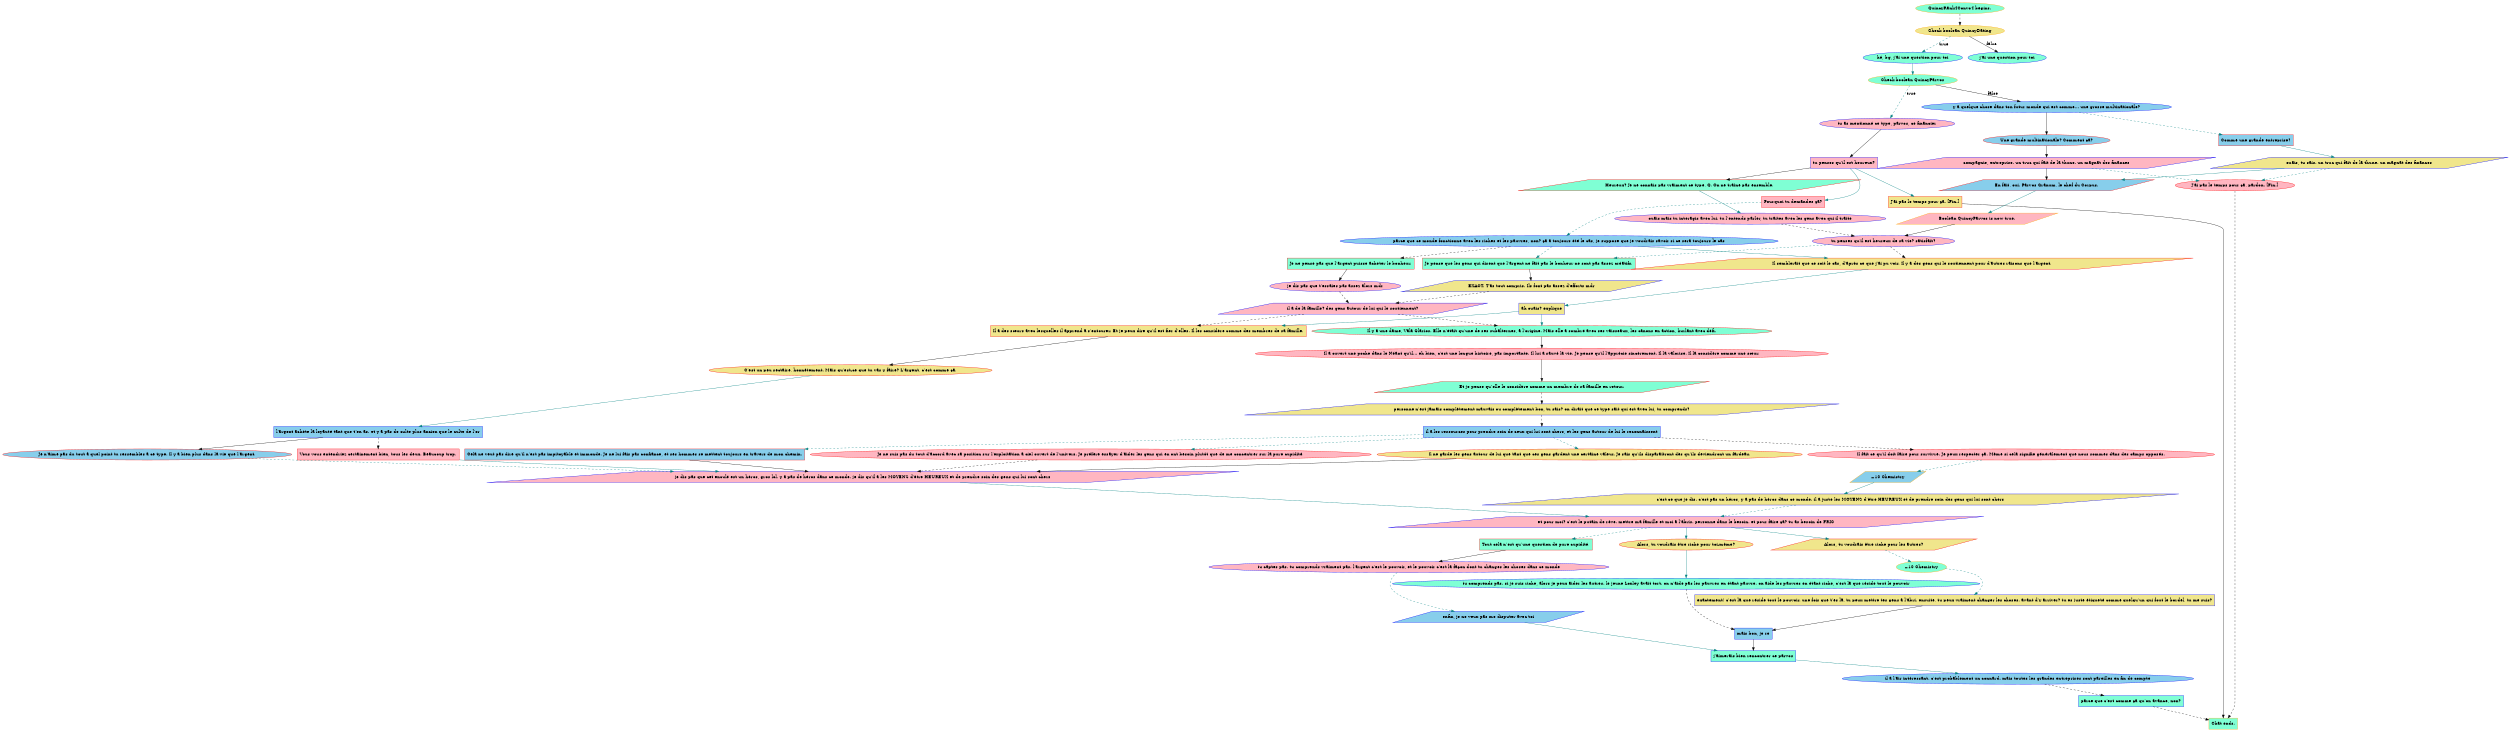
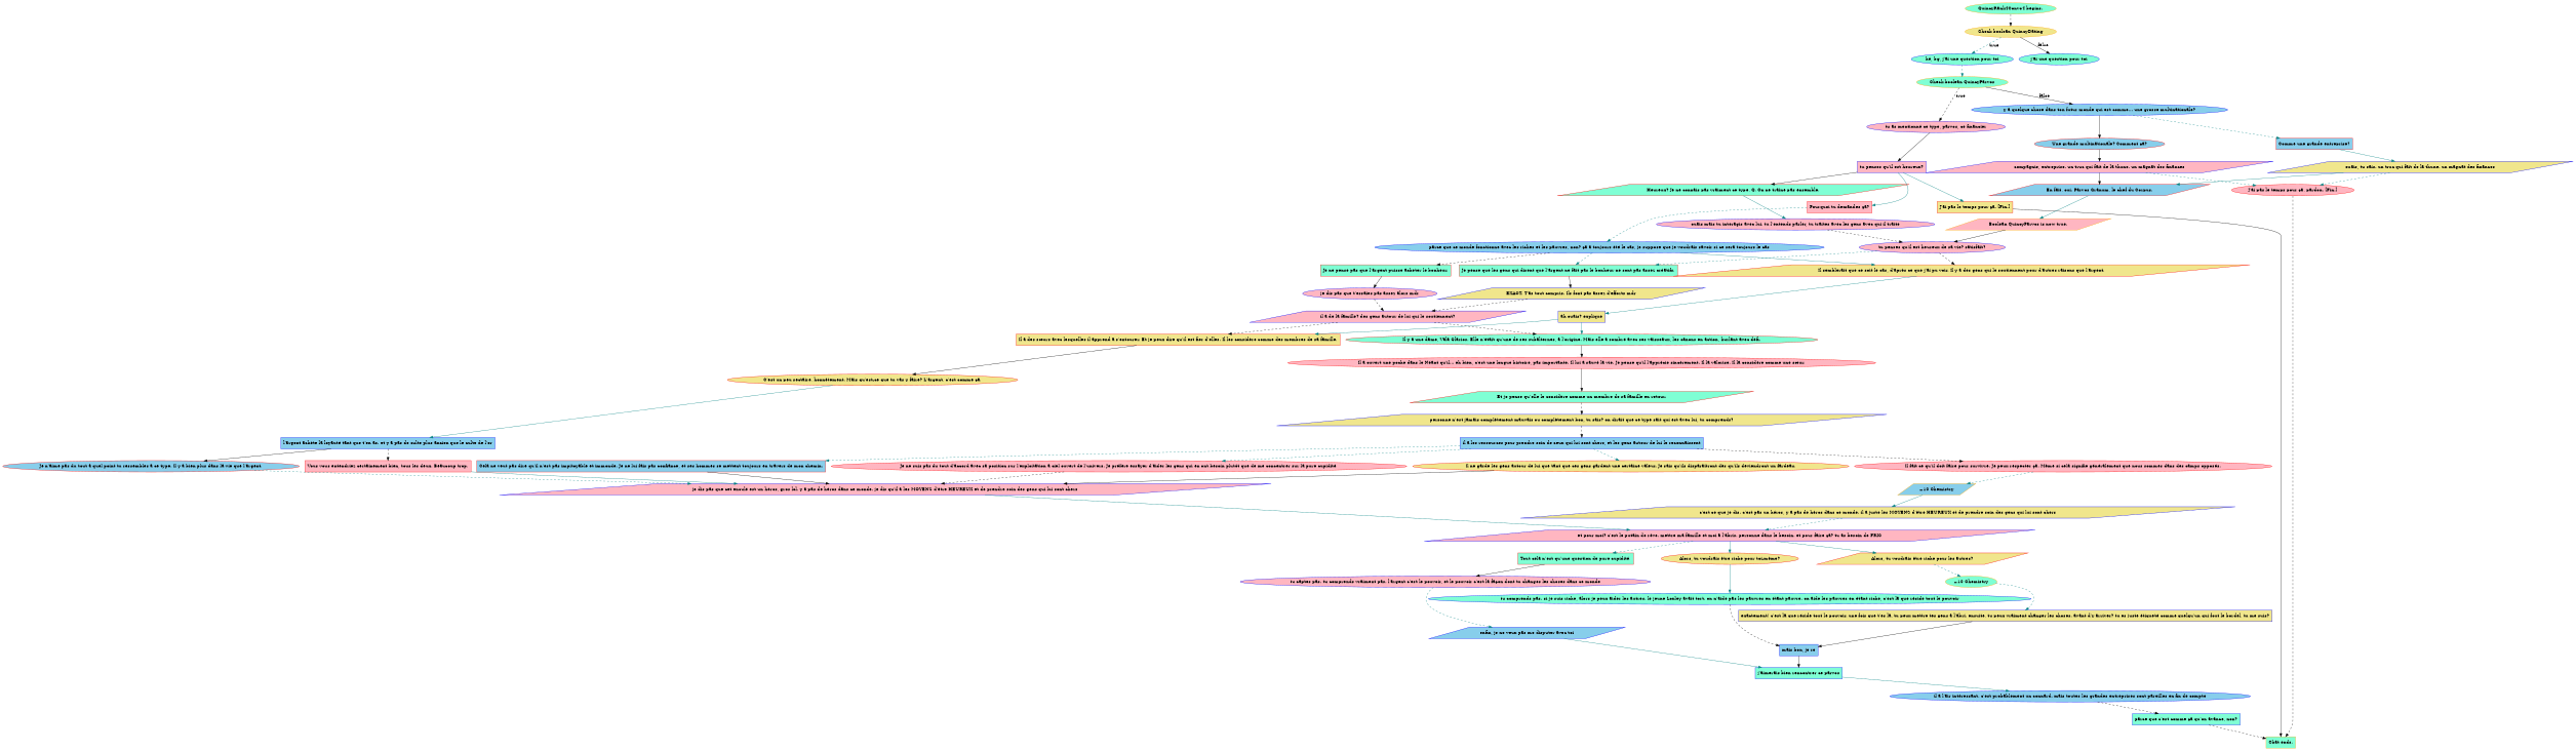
  digraph {
    node [color=blue fillcolor=lightpink shape=ellipse style=filled]
    edge [color=black style=solid]
    "QuincyRank4Convo4 begins." [color=orange fillcolor=aquamarine]
    n2 [color=orange fillcolor=khaki label="Check boolean QuincyDating"]
    n3 [fillcolor=aquamarine label="hé, bg, j'ai une question pour toi"]
    n4 [fillcolor=aquamarine label="j'ai une question pour toi"]
    n5 [color=orange fillcolor=aquamarine label="Check boolean QuincyParvos"]
    n6 [label="tu as mentionné ce type, parvos, ce financier"]
    n7 [fillcolor=skyblue label="y a quelque chose dans ton futur monde qui est comme... une grosse multinationale?"]
    n8 [label="tu penses qu'il est heureux?" shape=box]
    n9 [color=red fillcolor=skyblue label="Une grande multinationale? Comment ça?"]
    n10 [color=red fillcolor=skyblue label="Comme une grande entreprise?" shape=box]
    n11 [color=red fillcolor=aquamarine label="Heureux? Je ne connais pas vraiment ce type, Q. On ne traîne pas ensemble." shape=parallelogram]
    n12 [color=red label="Pourquoi tu demandes ça?" shape=box]
    n13 [color=red fillcolor=khaki label="J'ai pas le temps pour ça. [Fin.]" shape=box]
    n14 [label="compagnie, entreprise. un truc qui fait de la thune. un magnat des finances" shape=parallelogram]
    n15 [fillcolor=khaki label="ouais, tu sais. un truc qui fait de la thune. un magnat des finances" shape=parallelogram]
    n16 [label="ouais mais tu interagis avec lui. tu l'entends parler, tu traites avec les gens avec qui il traite"]
    n17 [fillcolor=skyblue label="parce que ce monde fonctionne avec les riches et les pauvres, non? ça a toujours été le cas, je suppose que je voudrais savoir si ce sera toujours le cas"]
    "Chat ends." [color=orange fillcolor=aquamarine shape=box]
    n19 [color=red fillcolor=skyblue label="En fait, oui. Parvos Granum, le chef du Corpus." shape=parallelogram]
    n20 [color=red label="J'ai pas le temps pour ça, pardon. [Fin.]"]
    n21 [label="tu penses qu'il est heureux de sa vie? satisfait?"]
    n22 [color=red fillcolor=aquamarine label="Je ne pense pas que l’argent puisse acheter le bonheur." shape=box]
    n23 [color=red fillcolor=aquamarine label="Je pense que les gens qui disent que l’argent ne fait pas le bonheur ne sont pas assez créatifs." shape=box]
    n24 [color=red fillcolor=khaki label="Il semblerait que ce soit le cas, d'après ce que j'ai pu voir. Il y a des gens qui le soutiennent pour d'autres raisons que l'argent." shape=parallelogram]
    n25 [color=orange label="Boolean QuincyParvos is now true." shape=parallelogram]
    n26 [label="je dis pas que t'essaies pas assez alors mdr"]
    n27 [fillcolor=khaki label="EXACT. T'as tout compris. Ils font pas assez d'efforts mdr" shape=parallelogram]
    n28 [fillcolor=khaki label="ah ouais? explique" shape=box]
    n29 [label="il a de la famille? des gens autour de lui qui le soutiennent?" shape=parallelogram]
    n30 [color=red fillcolor=aquamarine label="Il y a une dame, Vala Glarios. Elle n'était qu'une de ses subalternes, à l'origine. Mais elle a sombré avec ses vaisseaux, les canons en action, hurlant avec défi."]
    n31 [color=red fillcolor=khaki label="Il a des sœurs avec lesquelles il apprend à s'entourer. Et je peux dire qu'il est fier d'elles. Il les considère comme des membres de sa famille." shape=box]
    n32 [color=red label="Il a ouvert une poche dans le Néant qu'il... eh bien, c'est une longue histoire, pas importante. Il lui a sauvé la vie. Je pense qu'il l'apprécie sincèrement. Il la valorise. Il la considère comme une sœur."]
    n33 [color=red fillcolor=khaki label="C'est un peu sectaire, honnêtement. Mais qu'est-ce que tu vas y faire? L'argent, c'est comme ça."]
    n34 [color=red fillcolor=aquamarine label="Et je pense qu’elle le considère comme un membre de sa famille en retour." shape=parallelogram]
    n35 [fillcolor=skyblue label="l'argent achète la loyauté tant que t'en as. et y a pas de culte plus ancien que le culte de l'or" shape=box]
    n36 [fillcolor=khaki label="personne n'est jamais complètement mauvais ou complètement bon, tu sais? on dirait que ce type sait qui est avec lui, tu comprends?" shape=parallelogram]
    n37 [color=red fillcolor=skyblue label="Je n'aime pas du tout à quel point tu ressembles à ce type. Il y a bien plus dans la vie que l'argent."]
    n38 [color=red label="Vous vous entendriez certainement bien, tous les deux. Beaucoup trop." shape=box]
    n39 [fillcolor=skyblue label="il a les ressources pour prendre soin de ceux qui lui sont chers, et les gens autour de lui le reconnaissent" shape=box]
    n40 [label="je dis pas que cet enculé est un héros, gros lol. y a pas de héros dans ce monde. je dis qu'il a les MOYENS d'être HEUREUX et de prendre soin des gens qui lui sont chers" shape=parallelogram]
    n41 [color=red label="Il fait ce qu'il doit faire pour survivre. Je peux respecter ça. Même si cela signifie généralement que nous sommes dans des camps opposés."]
    n42 [color=red fillcolor=khaki label="Il ne garde les gens autour de lui que tant que ces gens gardent une certaine valeur. Je sais qu'ils disparaîtront dès qu'ils deviendront un fardeau."]
    n43 [color=red fillcolor=skyblue label="Cela ne veut pas dire qu'il n'est pas impitoyable et immonde. Je ne lui fais pas confiance, et ses hommes se mettent toujours en travers de mon chemin." shape=box]
    n44 [color=red label="Je ne suis pas du tout d'accord avec sa position sur l'exploitation à ciel ouvert de l'univers. Je préfère essayer d'aider les gens qui en ont besoin plutôt que de me concentrer sur la pure cupidité."]
    n45 [label="et pour moi? c'est le putain de rêve. mettre ma famille et moi à l'abris. personne dans le besoin. et pour faire ça? tu as besoin de FRIC" shape=parallelogram]
    n46 [color=orange fillcolor=skyblue label="+10 Chemistry" shape=parallelogram]
    n47 [color=red fillcolor=khaki label="Alors, tu voudrais être riche pour les autres?" shape=parallelogram]
    n48 [color=red fillcolor=khaki label="Alors, tu voudrais être riche pour toi-même?"]
    n49 [color=red fillcolor=aquamarine label="Tout cela n’est qu’une question de pure cupidité." shape=box]
    n50 [fillcolor=khaki label="c'est ce que je dis. c'est pas un héros, y a pas de héros dans ce monde. il a juste les MOYENS d'être HEUREUX et de prendre soin des gens qui lui sont chers" shape=parallelogram]
    n51 [color=orange fillcolor=aquamarine label="+10 Chemistry"]
    n52 [fillcolor=aquamarine label="tu comprends pas. si je suis riche, alors je peux aider les autres. le jeune Loxley avait tort. on n'aide pas les pauvres en étant pauvre. on aide les pauvres en étant riche, c'est là que réside tout le pouvoir"]
    n53 [label="tu captes pas. tu comprends vraiment pas. l'argent c'est le pouvoir, et le pouvoir c'est la façon dont tu changes les choses dans ce monde"]
    n54 [fillcolor=khaki label="exactement! c'est là que réside tout le pouvoir. une fois que t'es là, tu peux mettre tes gens à l'abri. ensuite, tu peux vraiment changer les choses. avant d'y arriver? tu es juste étiqueté comme quelqu'un qui fout le bordel, tu me suis?" shape=box]
    n55 [fillcolor=skyblue label="mais bon, je re" shape=box]
    n56 [fillcolor=skyblue label="enfin, je ne veux pas me disputer avec toi" shape=parallelogram]
    n57 [fillcolor=aquamarine label="j'aimerais bien rencontrer ce parvos" shape=box]
    n58 [fillcolor=skyblue label="il a l'air intéressant. c'est probablement un connard. mais toutes les grandes entreprises sont pareilles en fin de compte"]
    n59 [fillcolor=aquamarine label="parce que c'est comme ça qu'on avance, non?" shape=box]
    "QuincyRank4Convo4 begins." -> n2 [style=dashed]
    n2 -> n3 [color=teal label=true style=dashed]
    n2 -> n4 [label=false]
-   n3 -> n5 [color=teal]
-   n5 -> n6 [color=teal label=true style=dashed]
+   n3 -> n5 [color=teal style=dashed]
+   n5 -> n6 [label=true style=dashed]
    n5 -> n7 [label=false]
    n6 -> n8
    n7 -> n9
    n7 -> n10 [color=teal style=dashed]
    n8 -> n11
    n8 -> n12 [color=teal]
    n8 -> n13 [color=teal]
    n9 -> n14
    n10 -> n15 [color=teal]
    n11 -> n16 [color=teal]
    n12 -> n17 [color=teal style=dashed]
    n13 -> "Chat ends."
    n14 -> n19
    n14 -> n20 [color=teal style=dashed]
    n15 -> n19 [color=teal]
    n15 -> n20 [color=teal style=dashed]
    n16 -> n21 [style=dashed]
    n17 -> n22 [style=dashed]
    n17 -> n23 [color=teal style=dashed]
    n17 -> n24 [color=teal]
    n19 -> n25 [color=teal]
    n20 -> "Chat ends." [style=dashed]
    n21 -> n23 [color=teal style=dashed]
    n21 -> n24 [style=dashed]
    n22 -> n26
    n23 -> n27
    n24 -> n28 [color=teal]
    n25 -> n21
    n26 -> n29 [style=dashed]
    n27 -> n29 [style=dashed]
    n28 -> n30 [color=teal]
    n28 -> n31 [color=teal]
    n29 -> n30 [style=dashed]
    n29 -> n31 [style=dashed]
    n30 -> n32
    n31 -> n33
    n32 -> n34
    n33 -> n35 [color=teal]
    n34 -> n36 [style=dashed]
    n35 -> n37
    n35 -> n38 [style=dashed]
    n36 -> n39 [style=dashed]
    n37 -> n40 [color=teal style=dashed]
    n38 -> n40 [color=teal]
    n39 -> n41 [style=dashed]
    n39 -> n42 [color=teal style=dashed]
    n39 -> n43 [color=teal style=dashed]
    n39 -> n44 [color=teal style=dashed]
    n40 -> n45 [color=teal]
    n41 -> n46 [color=teal style=dashed]
    n42 -> n40
    n43 -> n40
    n44 -> n40 [style=dashed]
    n45 -> n47 [color=teal]
    n45 -> n48 [color=teal]
    n45 -> n49 [color=teal style=dashed]
    n46 -> n50 [color=teal]
    n47 -> n51 [color=teal style=dashed]
    n48 -> n52 [color=teal]
    n49 -> n53
    n50 -> n45 [color=teal style=dashed]
    n51 -> n54 [color=teal style=dashed]
    n52 -> n55 [style=dashed]
    n53 -> n56 [color=teal style=dashed]
    n54 -> n55
    n55 -> n57
    n56 -> n57 [color=teal]
    n57 -> n58 [color=teal]
    n58 -> n59 [style=dashed]
    n59 -> "Chat ends." [style=dashed]
  }
